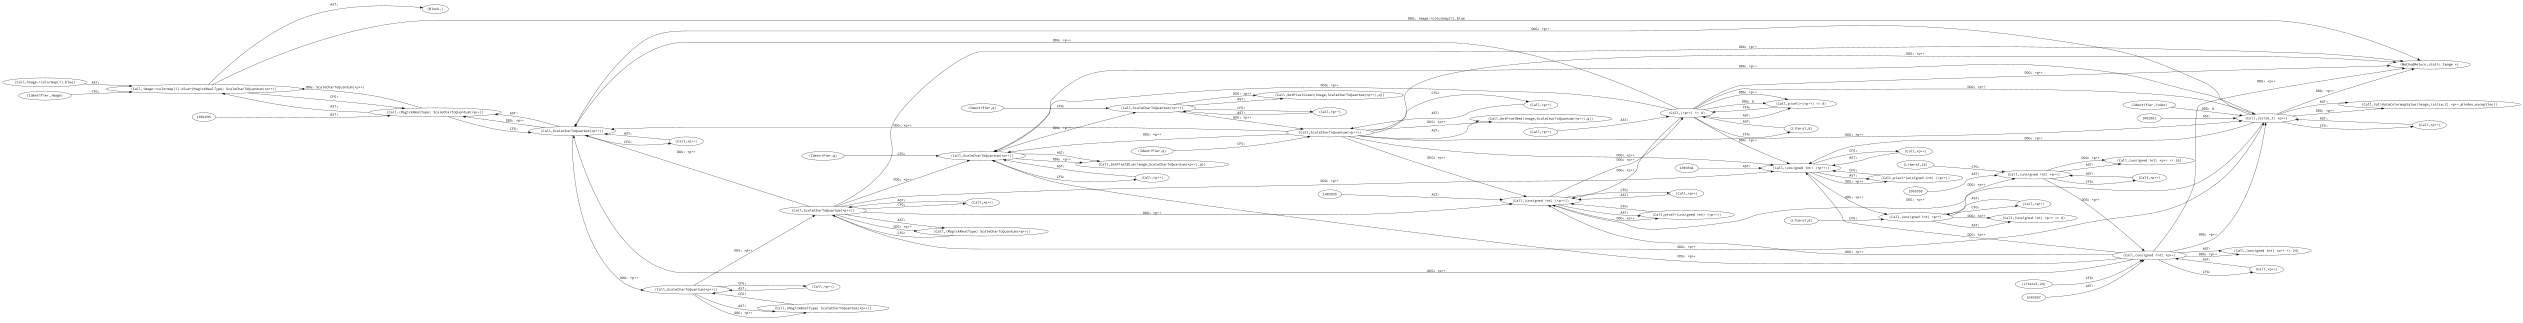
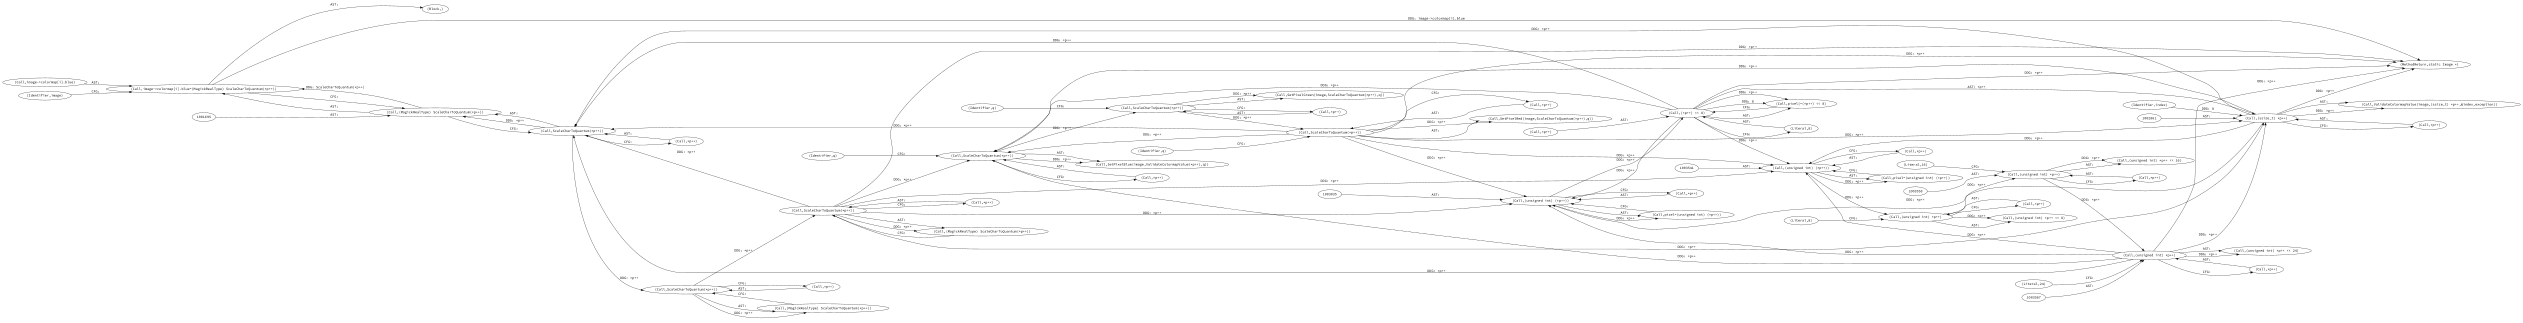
  digraph {
    fontname="Source Code Pro"
    rankdir=LR
    node [fontname="Source Code Pro"]
    edge [fontname="Source Code Pro"]
    n1 [label="(Call,image->colormap[i].blue=(MagickRealType) ScaleCharToQuantum(*p++))"]
    n2 [label="(Call,(MagickRealType) ScaleCharToQuantum(*p++))"]
    n3 [label="(MethodReturn,static Image *)"]
    n4 [label="(Block,)"]
    n5 [label="(Call,ScaleCharToQuantum(*p++))"]
    n6 [label="(Call,ScaleCharToQuantum(*p++))"]
    n7 [label="(Call,*p++)"]
    n8 [label="(Call,ScaleCharToQuantum(*p++))"]
    n9 [label="(Call,*p++)"]
    n10 [label="(Call,(MagickRealType) ScaleCharToQuantum(*p++))"]
    n11 [label="(Call,ScaleCharToQuantum(*p++))"]
    n12 [label="(Call,ScaleCharToQuantum(*p++))"]
    n13 [label="(Call,(unsigned int) (*p++))"]
    n14 [label="(Call,(ssize_t) *p++)"]
    n15 [label="(Call,(unsigned int) (*p++))"]
    n16 [label="(Call,*p++)"]
    n17 [label="(Call,SetPixelRed(image,ScaleCharToQuantum(*p++),q))"]
    n18 [label="(Call,ScaleCharToQuantum(*p++))"]
    n19 [label="(Call,*p++)"]
-   n20 [label="(Call,SetPixelBlue(image,ScaleCharToQuantum(*p++),q))"]
+   n20 [label="(Call,SetPixelBlue(image,ValidateColormapValue(*p++),q))"]
    n21 [label="(Call,(*p++) << 8)"]
    n22 [label="(Call,*p++)"]
    n23 [label="(Call,pixel=(unsigned int) (*p++))"]
    n24 [label="(Call,*p++)"]
    n25 [label="(Call,ValidateColormapValue(image,(ssize_t) *p++,&index,exception))"]
    n26 [label="(Call,(unsigned int) *p++)"]
    n27 [label="(Call,*p++)"]
    n28 [label="(Call,pixel=(unsigned int) (*p++))"]
    n29 [label="(Call,SetPixelGreen(image,ScaleCharToQuantum(*p++),q))"]
    n30 [label="(Call,*p++)"]
    n31 [label="(Call,*p++)"]
    n32 [label="(Call,(MagickRealType) ScaleCharToQuantum(*p++))"]
    n33 [label="(Call,pixel|=(*p++) << 8)"]
    n34 [label="(Literal,8)"]
    n35 [label="(Call,(unsigned int) *p++)"]
    n36 [label="(Call,*p++)"]
    n37 [label="(Call,(unsigned int) *p++ << 24)"]
    n38 [label="(Call,(unsigned int) *p++)"]
    n39 [label="(Call,*p++)"]
    n40 [label="(Call,(unsigned int) *p++ << 16)"]
    n41 [label="(Call,(unsigned int) *p++ << 8)"]
    n42 [label="(Call,*p++)"]
    n43 [label="(Call,*p++)"]
    n44 [label="(Literal,8)"]
    n45 [label="(Identifier,q)"]
    n46 [label="(Literal,24)"]
    n47 [label="(Call,image->colormap[i].blue)"]
    n48 [label="(Literal,16)"]
    n49 [label="(Identifier,image)"]
    n50 [label="(Identifier,index)"]
    n51 [label="(Identifier,q)"]
    n52 [label="(Identifier,q)"]
    1001695
    1003035
    1002861
    1003567
    1003558
    1003541
    n1 -> n2 [label="CFG: "]
    n1 -> n3 [label="DDG: image->colormap[i].blue"]
    n1 -> n4 [label="AST: "]
    n2 -> n1 [label="AST: "]
    n2 -> n1 [label="DDG: ScaleCharToQuantum(*p++)"]
    n2 -> n5 [label="CFG: "]
    n5 -> n2 [label="AST: "]
    n5 -> n2 [label="DDG: *p++"]
    n5 -> n6 [label="DDG: *p++"]
    n5 -> n7 [label="CFG: "]
    n6 -> n8 [label="DDG: *p++"]
    n6 -> n9 [label="CFG: "]
    n6 -> n10 [label="AST: "]
    n6 -> n10 [label="DDG: *p++"]
    n7 -> n5 [label="AST: "]
    n8 -> n3 [label="DDG: *p++"]
    n8 -> n5 [label="DDG: *p++"]
    n8 -> n12 [label="DDG: *p++"]
    n8 -> n13 [label="DDG: *p++"]
    n8 -> n14 [label="DDG: *p++"]
    n8 -> n15 [label="DDG: *p++"]
    n8 -> n31 [label="CFG: "]
    n8 -> n32 [label="AST: "]
    n8 -> n32 [label="DDG: *p++"]
    n9 -> n6 [label="AST: "]
    n10 -> n6 [label="CFG: "]
    n11 -> n3 [label="DDG: *p++"]
    n11 -> n5 [label="DDG: *p++"]
    n11 -> n12 [label="DDG: *p++"]
    n11 -> n13 [label="DDG: *p++"]
    n11 -> n14 [label="DDG: *p++"]
    n11 -> n15 [label="DDG: *p++"]
    n11 -> n16 [label="CFG: "]
    n11 -> n17 [label="AST: "]
    n11 -> n17 [label="DDG: *p++"]
    n12 -> n18 [label="DDG: *p++"]
    n12 -> n19 [label="CFG: "]
    n12 -> n20 [label="AST: "]
    n12 -> n20 [label="DDG: *p++"]
    n13 -> n21 [label="DDG: *p++"]
    n13 -> n22 [label="CFG: "]
    n13 -> n23 [label="AST: "]
    n13 -> n23 [label="DDG: *p++"]
    n14 -> n3 [label="DDG: *p++"]
    n14 -> n5 [label="DDG: *p++"]
    n14 -> n12 [label="DDG: *p++"]
    n14 -> n13 [label="DDG: *p++"]
    n14 -> n15 [label="DDG: *p++"]
    n14 -> n24 [label="CFG: "]
    n14 -> n25 [label="AST: "]
    n14 -> n25 [label="DDG: *p++"]
    n15 -> n26 [label="DDG: *p++"]
    n15 -> n27 [label="CFG: "]
    n15 -> n28 [label="AST: "]
    n15 -> n28 [label="DDG: *p++"]
    n16 -> n11 [label="AST: "]
    n18 -> n11 [label="DDG: *p++"]
    n18 -> n29 [label="AST: "]
    n18 -> n29 [label="DDG: *p++"]
    n18 -> n30 [label="CFG: "]
    n19 -> n12 [label="AST: "]
    n21 -> n3 [label="DDG: *p++"]
    n21 -> n5 [label="DDG: *p++"]
    n21 -> n12 [label="DDG: *p++"]
    n21 -> n13 [label="DDG: *p++"]
-   n21 -> n14 [label="DDG: *p++"]
+   n21 -> n14 [label="AST: *p++"]
    n21 -> n15 [label="DDG: *p++"]
    n21 -> n33 [label="AST: "]
    n21 -> n33 [label="DDG: *p++"]
    n21 -> n33 [label="DDG: 8"]
    n21 -> n34 [label="CFG: "]
    n22 -> n13 [label="AST: "]
    n23 -> n13 [label="CFG: "]
    n24 -> n14 [label="AST: "]
    n26 -> n38 [label="DDG: *p++"]
    n26 -> n41 [label="AST: "]
    n26 -> n41 [label="DDG: *p++"]
    n26 -> n42 [label="CFG: "]
    n27 -> n15 [label="AST: "]
    n28 -> n15 [label="CFG: "]
    n30 -> n18 [label="AST: "]
    n31 -> n8 [label="AST: "]
    n32 -> n8 [label="CFG: "]
    n33 -> n21 [label="CFG: "]
    n34 -> n21 [label="AST: "]
    n35 -> n3 [label="DDG: *p++"]
    n35 -> n5 [label="DDG: *p++"]
    n35 -> n12 [label="DDG: *p++"]
    n35 -> n13 [label="DDG: *p++"]
    n35 -> n14 [label="DDG: *p++"]
    n35 -> n15 [label="DDG: *p++"]
    n35 -> n36 [label="CFG: "]
    n35 -> n37 [label="AST: "]
    n35 -> n37 [label="DDG: *p++"]
    n36 -> n35 [label="AST: "]
    n38 -> n35 [label="DDG: *p++"]
    n38 -> n39 [label="CFG: "]
    n38 -> n40 [label="AST: "]
    n38 -> n40 [label="DDG: *p++"]
    n39 -> n38 [label="AST: "]
    n42 -> n26 [label="AST: "]
    n43 -> n21 [label="AST: "]
    n44 -> n26 [label="CFG: "]
    n45 -> n12 [label="CFG: "]
    n46 -> n35 [label="CFG: "]
    n47 -> n1 [label="AST: "]
    n48 -> n38 [label="CFG: "]
    n49 -> n1 [label="CFG: "]
    n50 -> n14 [label="DDG: 8"]
    n51 -> n18 [label="CFG: "]
    n52 -> n11 [label="CFG: "]
    1001695 -> n2 [label="AST: "]
    1003035 -> n13 [label="AST: "]
    1002861 -> n14 [label="AST: "]
    1003567 -> n35 [label="AST: "]
    1003558 -> n38 [label="AST: "]
    1003541 -> n15 [label="AST: "]
  }
